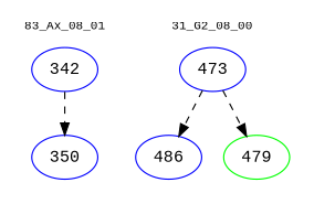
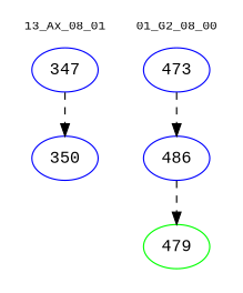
  digraph {
    fontname="Liberation Mono"
    node [color=blue fontname="Liberation Mono"]
    edge [color=black fontname="Liberation Mono" style=dashed]
-   n1 [label=342]
+   n1 [label=347]
    n2 [label=350]
    n3 [label=473]
    n4 [label=486]
    n5 [color=green label=479]
    subgraph cluster_1 {
      color=white
      fontsize=10
-     label="83_Ax_08_01"
+     label="13_Ax_08_01"
      n1
      n2
    }
    subgraph cluster_2 {
      color=white
      fontsize=10
-     label="31_G2_08_00"
+     label="01_G2_08_00"
      n3
      n4
      n5
    }
    n1 -> n2
    n3 -> n4
-   n3 -> n5
+   n4 -> n5
  }
